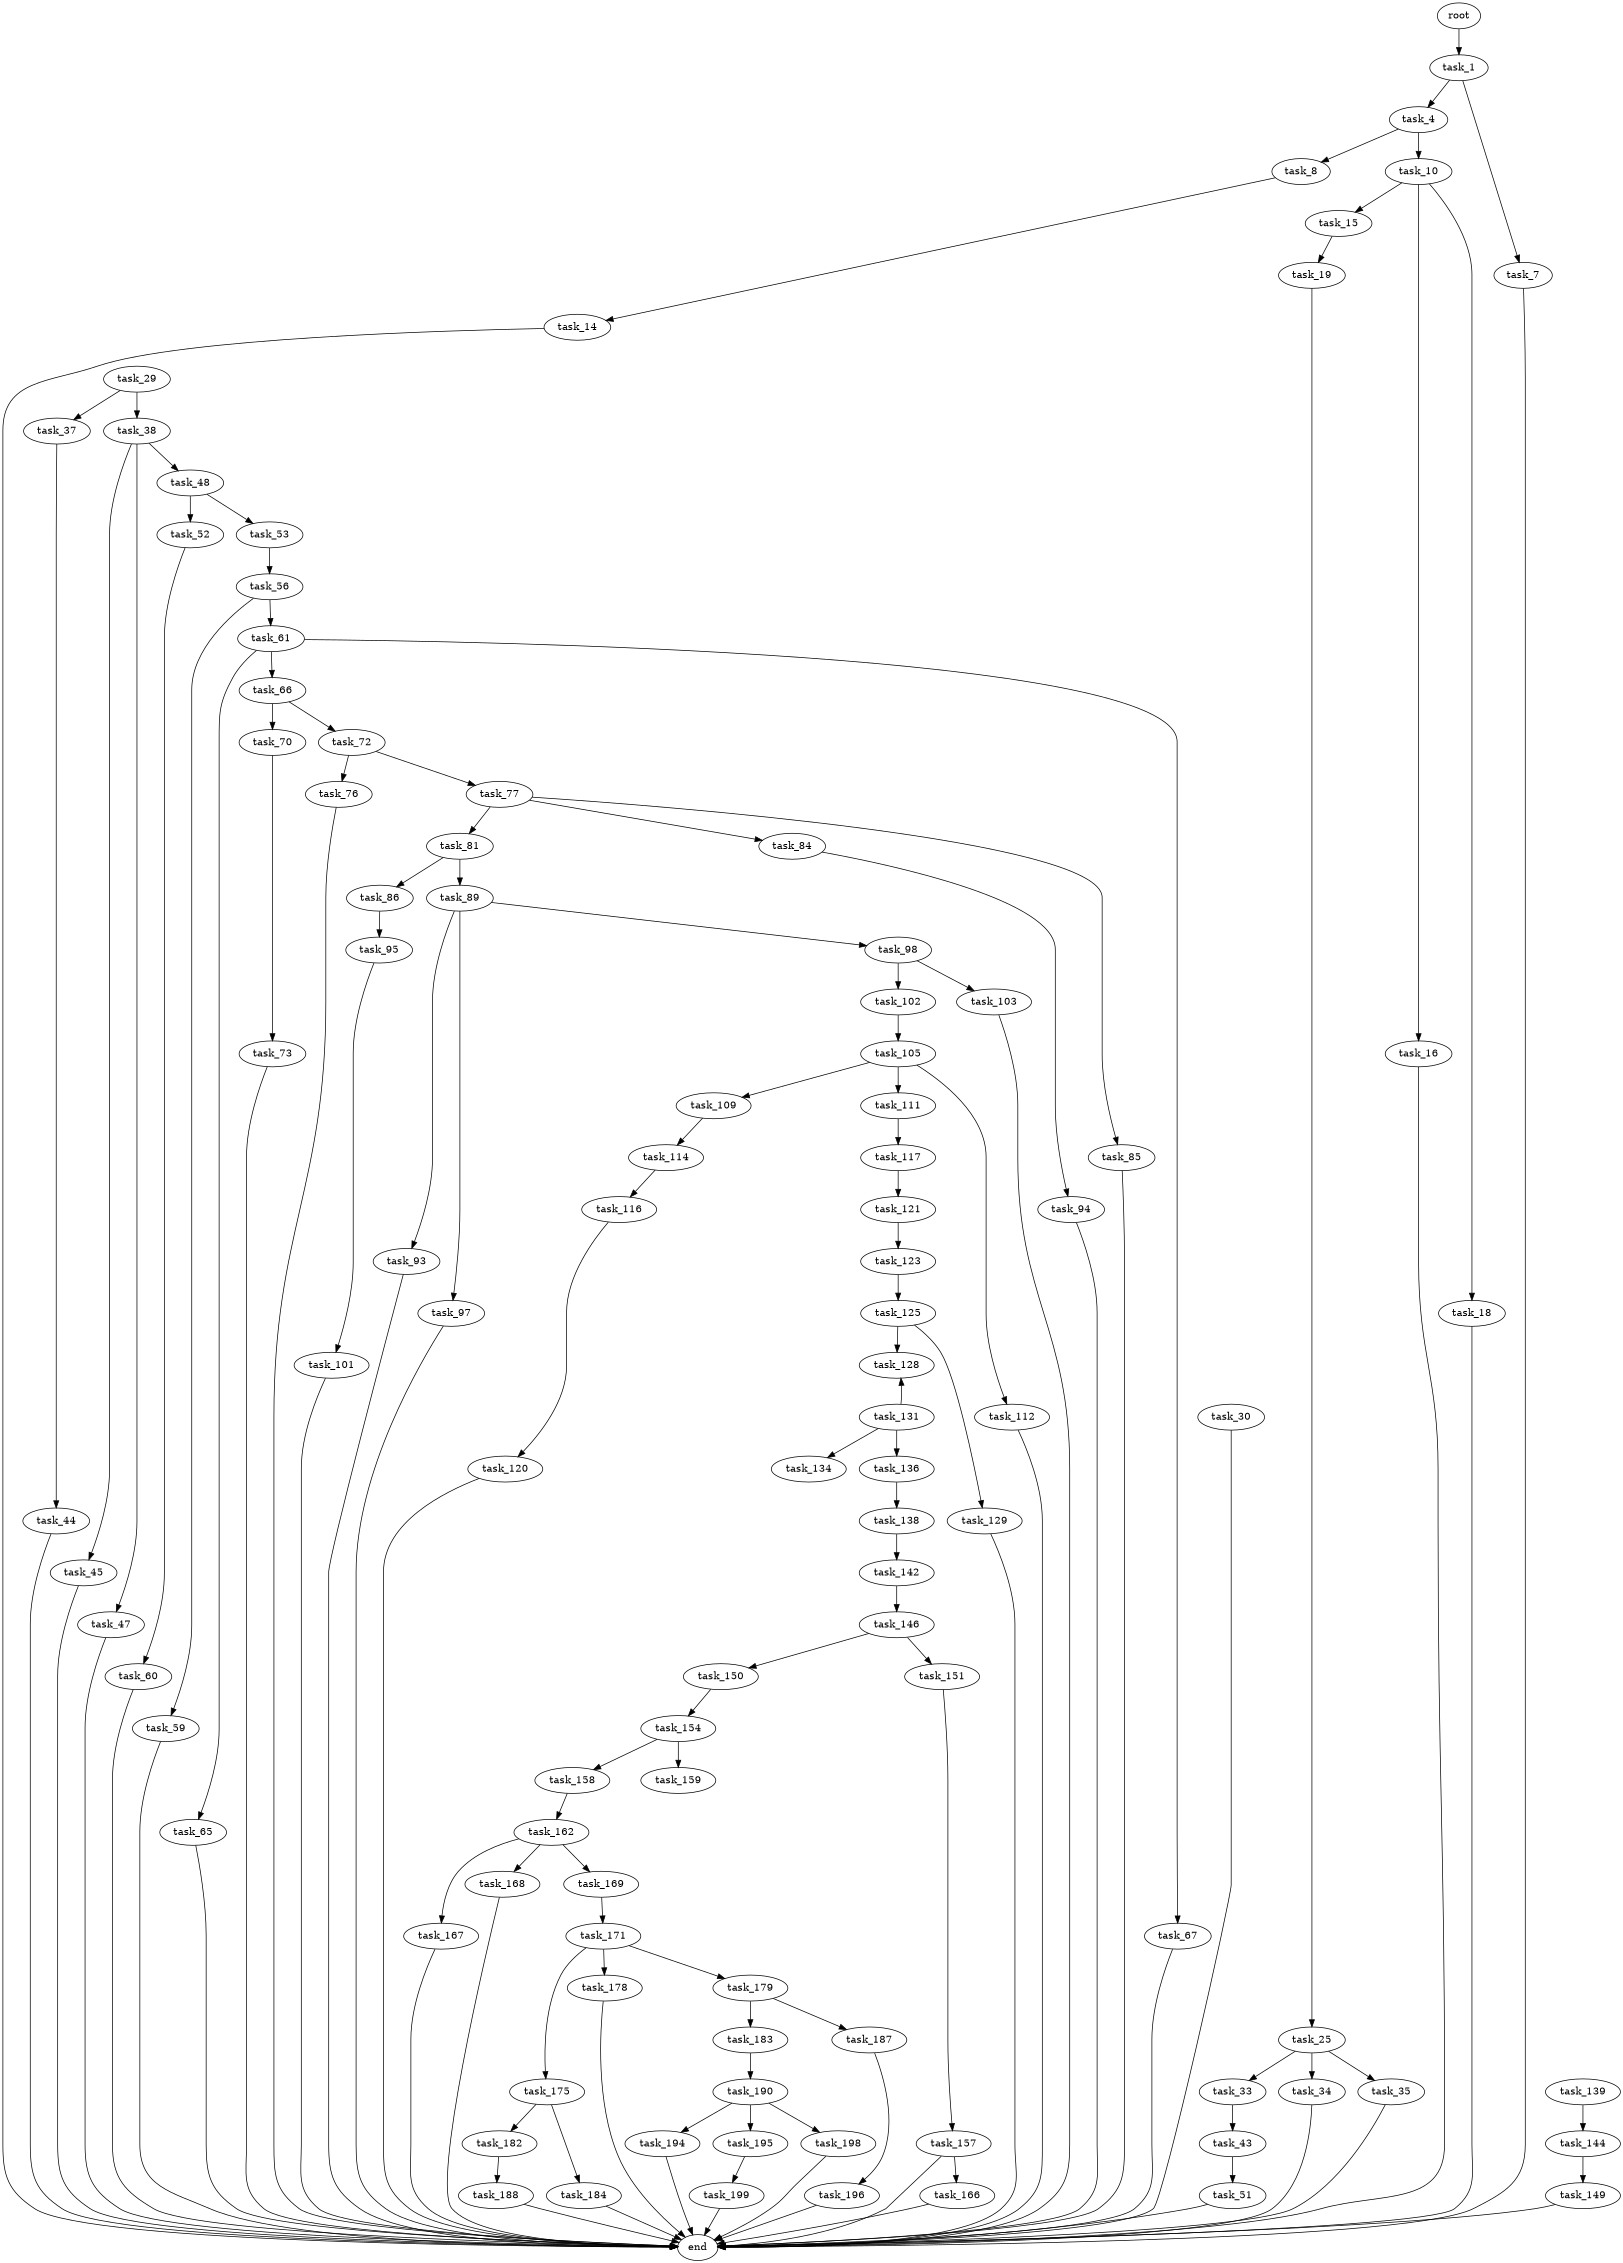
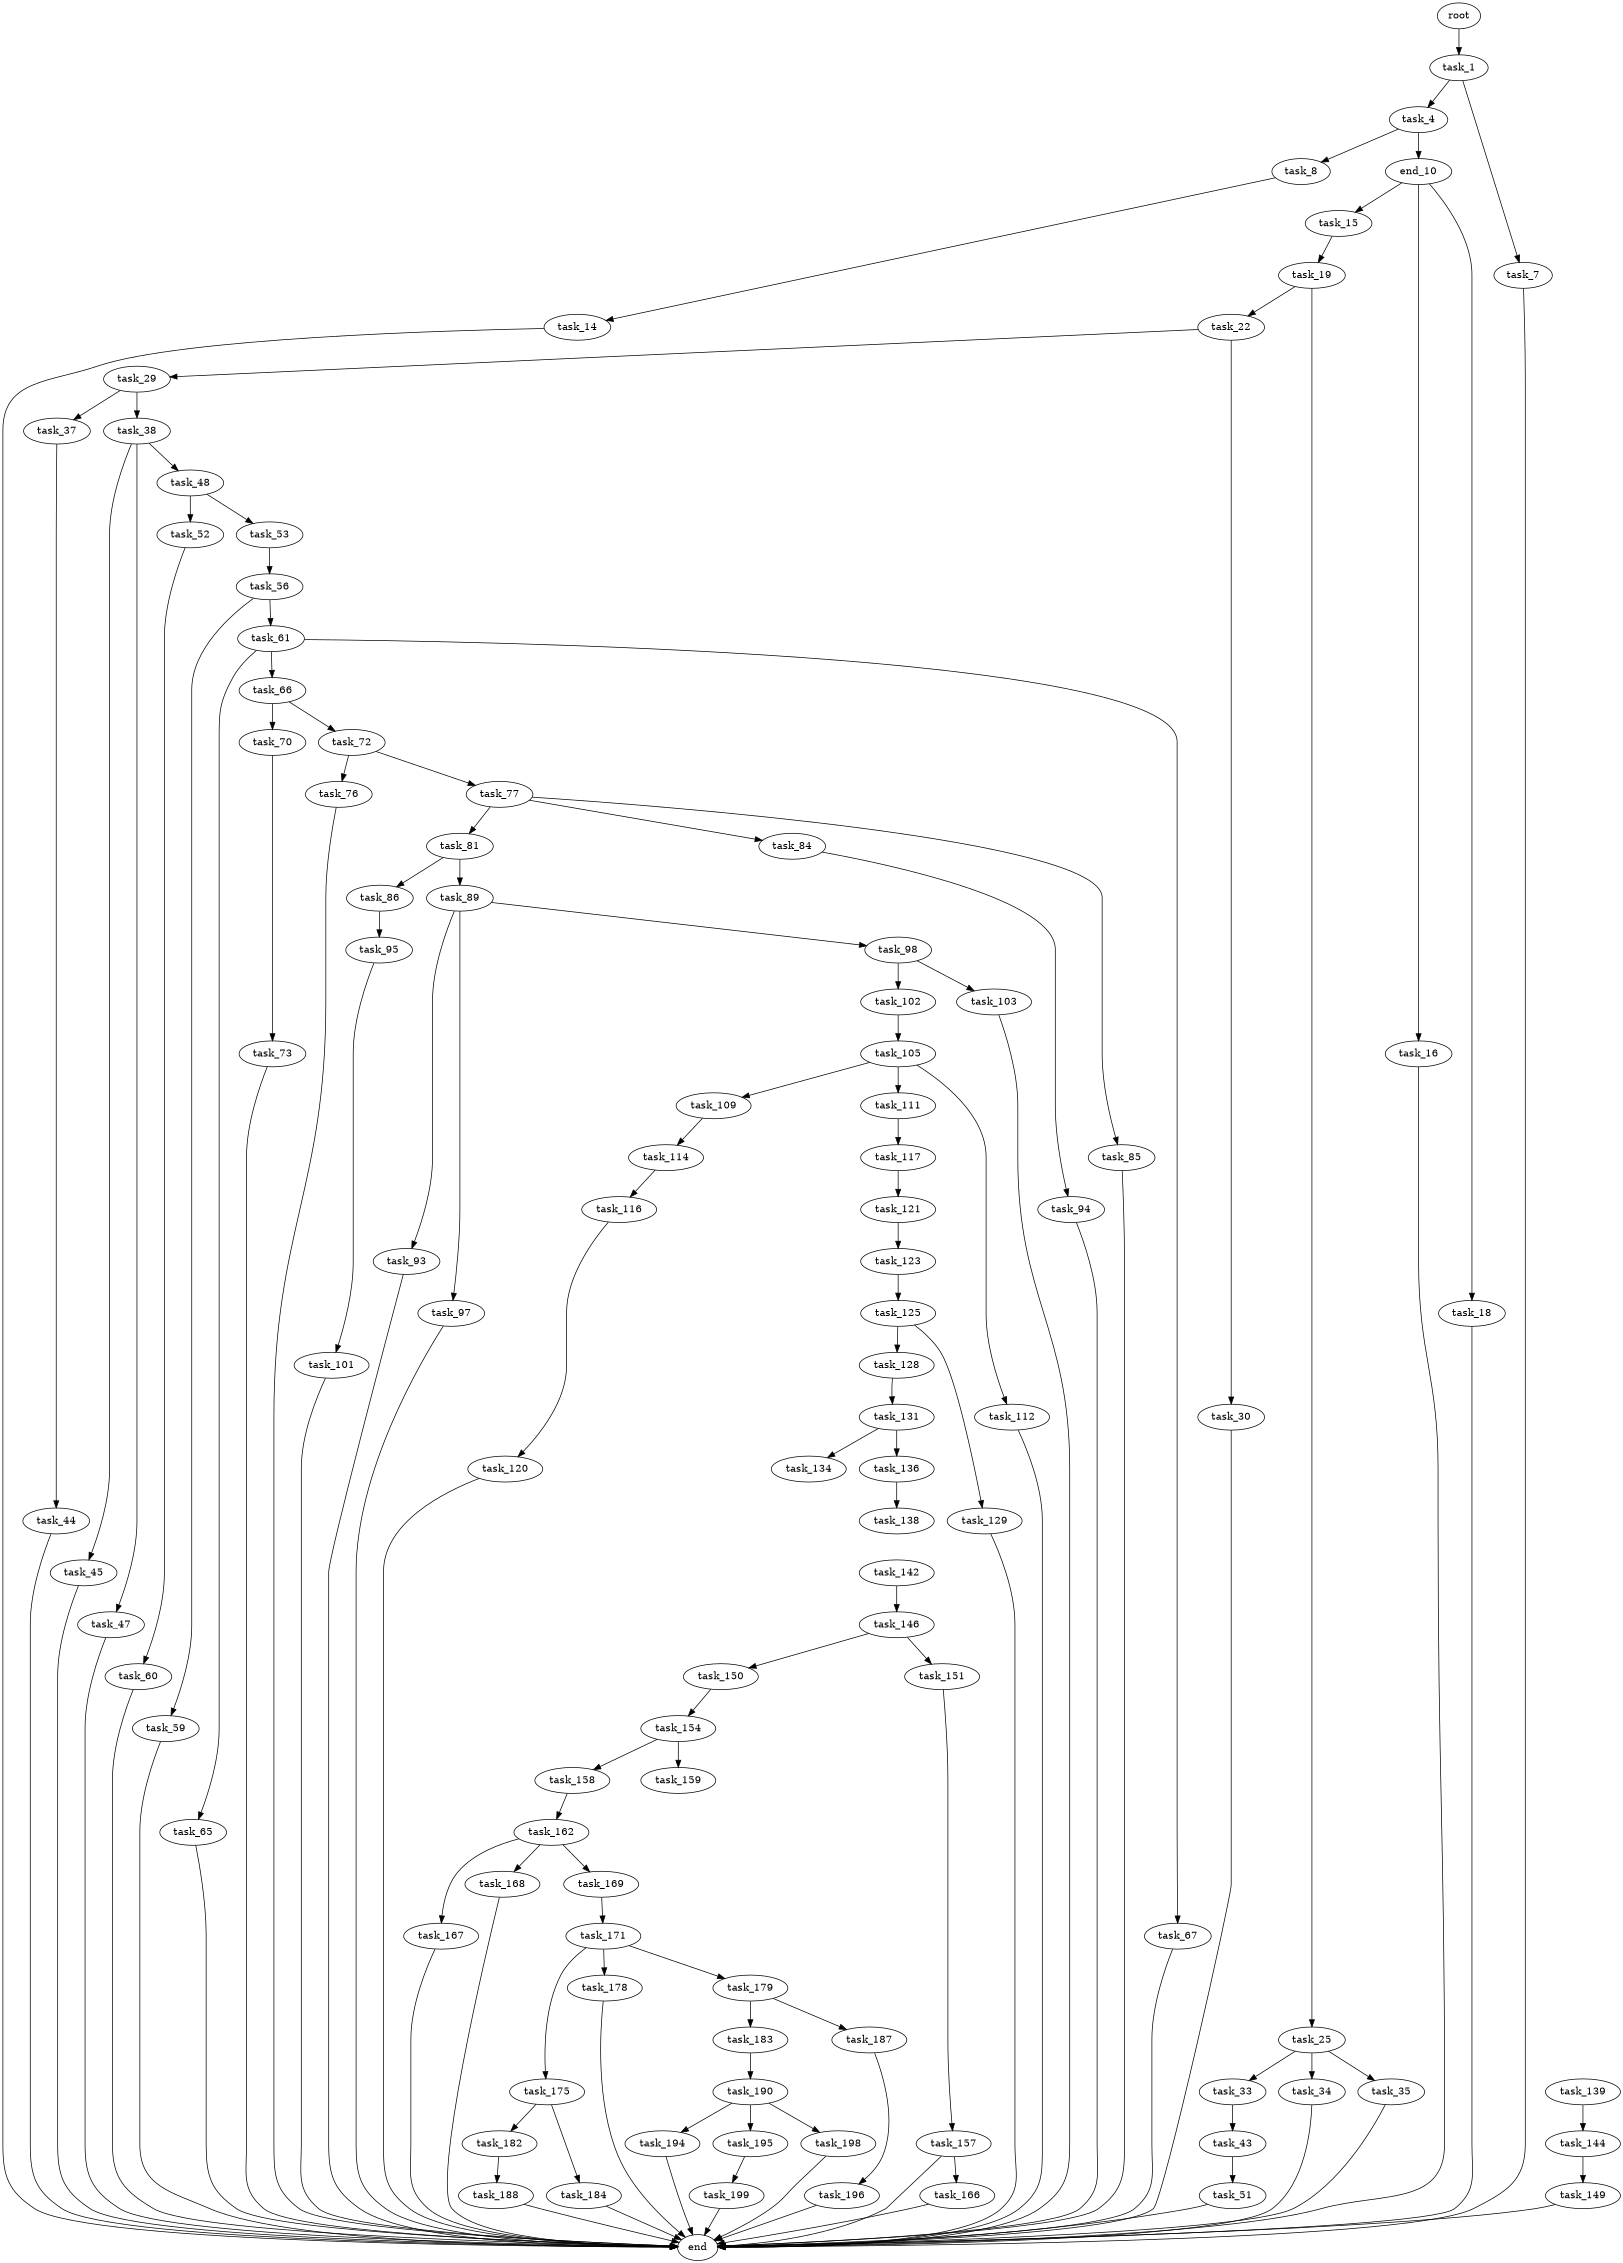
  digraph {
    root
    task_1
    task_4
    task_7
    task_8
-   task_10
+   task_10 [label=end_10]
    end
    task_14
    task_15
    task_16
    task_18
    task_19
+   task_22
    task_25
    task_29
    task_30
    task_33
    task_34
    task_35
    task_37
    task_38
    task_43
    task_44
    task_45
    task_47
    task_48
    task_51
    task_52
    task_53
    task_60
    task_56
    task_59
    task_61
    task_65
    task_66
    task_67
    task_70
    task_72
    task_73
    task_76
    task_77
    task_81
    task_84
    task_85
    task_86
    task_89
    task_94
    task_95
    task_93
    task_97
    task_98
    task_101
    task_102
    task_103
    task_105
    task_109
    task_111
    task_112
    task_114
    task_117
    task_116
    task_121
    task_120
    task_123
    task_125
    task_128
    task_129
    task_131
    task_134
    task_136
    task_138
    task_139
    task_144
    task_142
    task_149
    task_146
    task_150
    task_151
    task_154
    task_157
    task_158
    task_159
    task_166
    task_162
    task_167
    task_168
    task_169
    task_171
    task_175
    task_178
    task_179
    task_182
    task_184
    task_183
    task_187
    task_188
    task_190
    task_196
    task_194
    task_195
    task_198
    task_199
    root -> task_1
    task_1 -> task_4
    task_1 -> task_7
    task_4 -> task_8
    task_4 -> task_10
    task_7 -> end
    task_8 -> task_14
    task_10 -> task_15
    task_10 -> task_16
    task_10 -> task_18
    task_14 -> end
    task_15 -> task_19
    task_16 -> end
    task_18 -> end
+   task_19 -> task_22
    task_19 -> task_25
+   task_22 -> task_29
+   task_22 -> task_30
    task_25 -> task_33
    task_25 -> task_34
    task_25 -> task_35
    task_29 -> task_37
    task_29 -> task_38
    task_30 -> end
    task_33 -> task_43
    task_34 -> end
    task_35 -> end
    task_37 -> task_44
    task_38 -> task_45
    task_38 -> task_47
    task_38 -> task_48
    task_43 -> task_51
    task_44 -> end
    task_45 -> end
    task_47 -> end
    task_48 -> task_52
    task_48 -> task_53
    task_51 -> end
    task_52 -> task_60
    task_53 -> task_56
    task_60 -> end
    task_56 -> task_59
    task_56 -> task_61
    task_59 -> end
    task_61 -> task_65
    task_61 -> task_66
    task_61 -> task_67
    task_65 -> end
    task_66 -> task_70
    task_66 -> task_72
    task_67 -> end
    task_70 -> task_73
    task_72 -> task_76
    task_72 -> task_77
    task_73 -> end
    task_76 -> end
    task_77 -> task_81
    task_77 -> task_84
    task_77 -> task_85
    task_81 -> task_86
    task_81 -> task_89
    task_84 -> task_94
    task_85 -> end
    task_86 -> task_95
    task_89 -> task_93
    task_89 -> task_97
    task_89 -> task_98
    task_94 -> end
    task_95 -> task_101
    task_93 -> end
    task_97 -> end
    task_98 -> task_102
    task_98 -> task_103
    task_101 -> end
    task_102 -> task_105
    task_103 -> end
    task_105 -> task_109
    task_105 -> task_111
    task_105 -> task_112
    task_109 -> task_114
    task_111 -> task_117
    task_112 -> end
    task_114 -> task_116
    task_117 -> task_121
    task_116 -> task_120
    task_121 -> task_123
    task_120 -> end
    task_123 -> task_125
    task_125 -> task_128
    task_125 -> task_129
-   task_131 -> task_128
+   task_128 -> task_131
    task_129 -> end
    task_131 -> task_134
    task_131 -> task_136
    task_136 -> task_138
-   task_138 -> task_142
    task_139 -> task_144
    task_144 -> task_149
    task_142 -> task_146
    task_149 -> end
    task_146 -> task_150
    task_146 -> task_151
    task_150 -> task_154
    task_151 -> task_157
    task_154 -> task_158
    task_154 -> task_159
    task_157 -> end
    task_157 -> task_166
    task_158 -> task_162
    task_166 -> end
    task_162 -> task_167
    task_162 -> task_168
    task_162 -> task_169
    task_167 -> end
    task_168 -> end
    task_169 -> task_171
    task_171 -> task_175
    task_171 -> task_178
    task_171 -> task_179
    task_175 -> task_182
    task_175 -> task_184
    task_178 -> end
    task_179 -> task_183
    task_179 -> task_187
    task_182 -> task_188
    task_184 -> end
    task_183 -> task_190
    task_187 -> task_196
    task_188 -> end
    task_190 -> task_194
    task_190 -> task_195
    task_190 -> task_198
    task_196 -> end
    task_194 -> end
    task_195 -> task_199
    task_198 -> end
    task_199 -> end
  }
